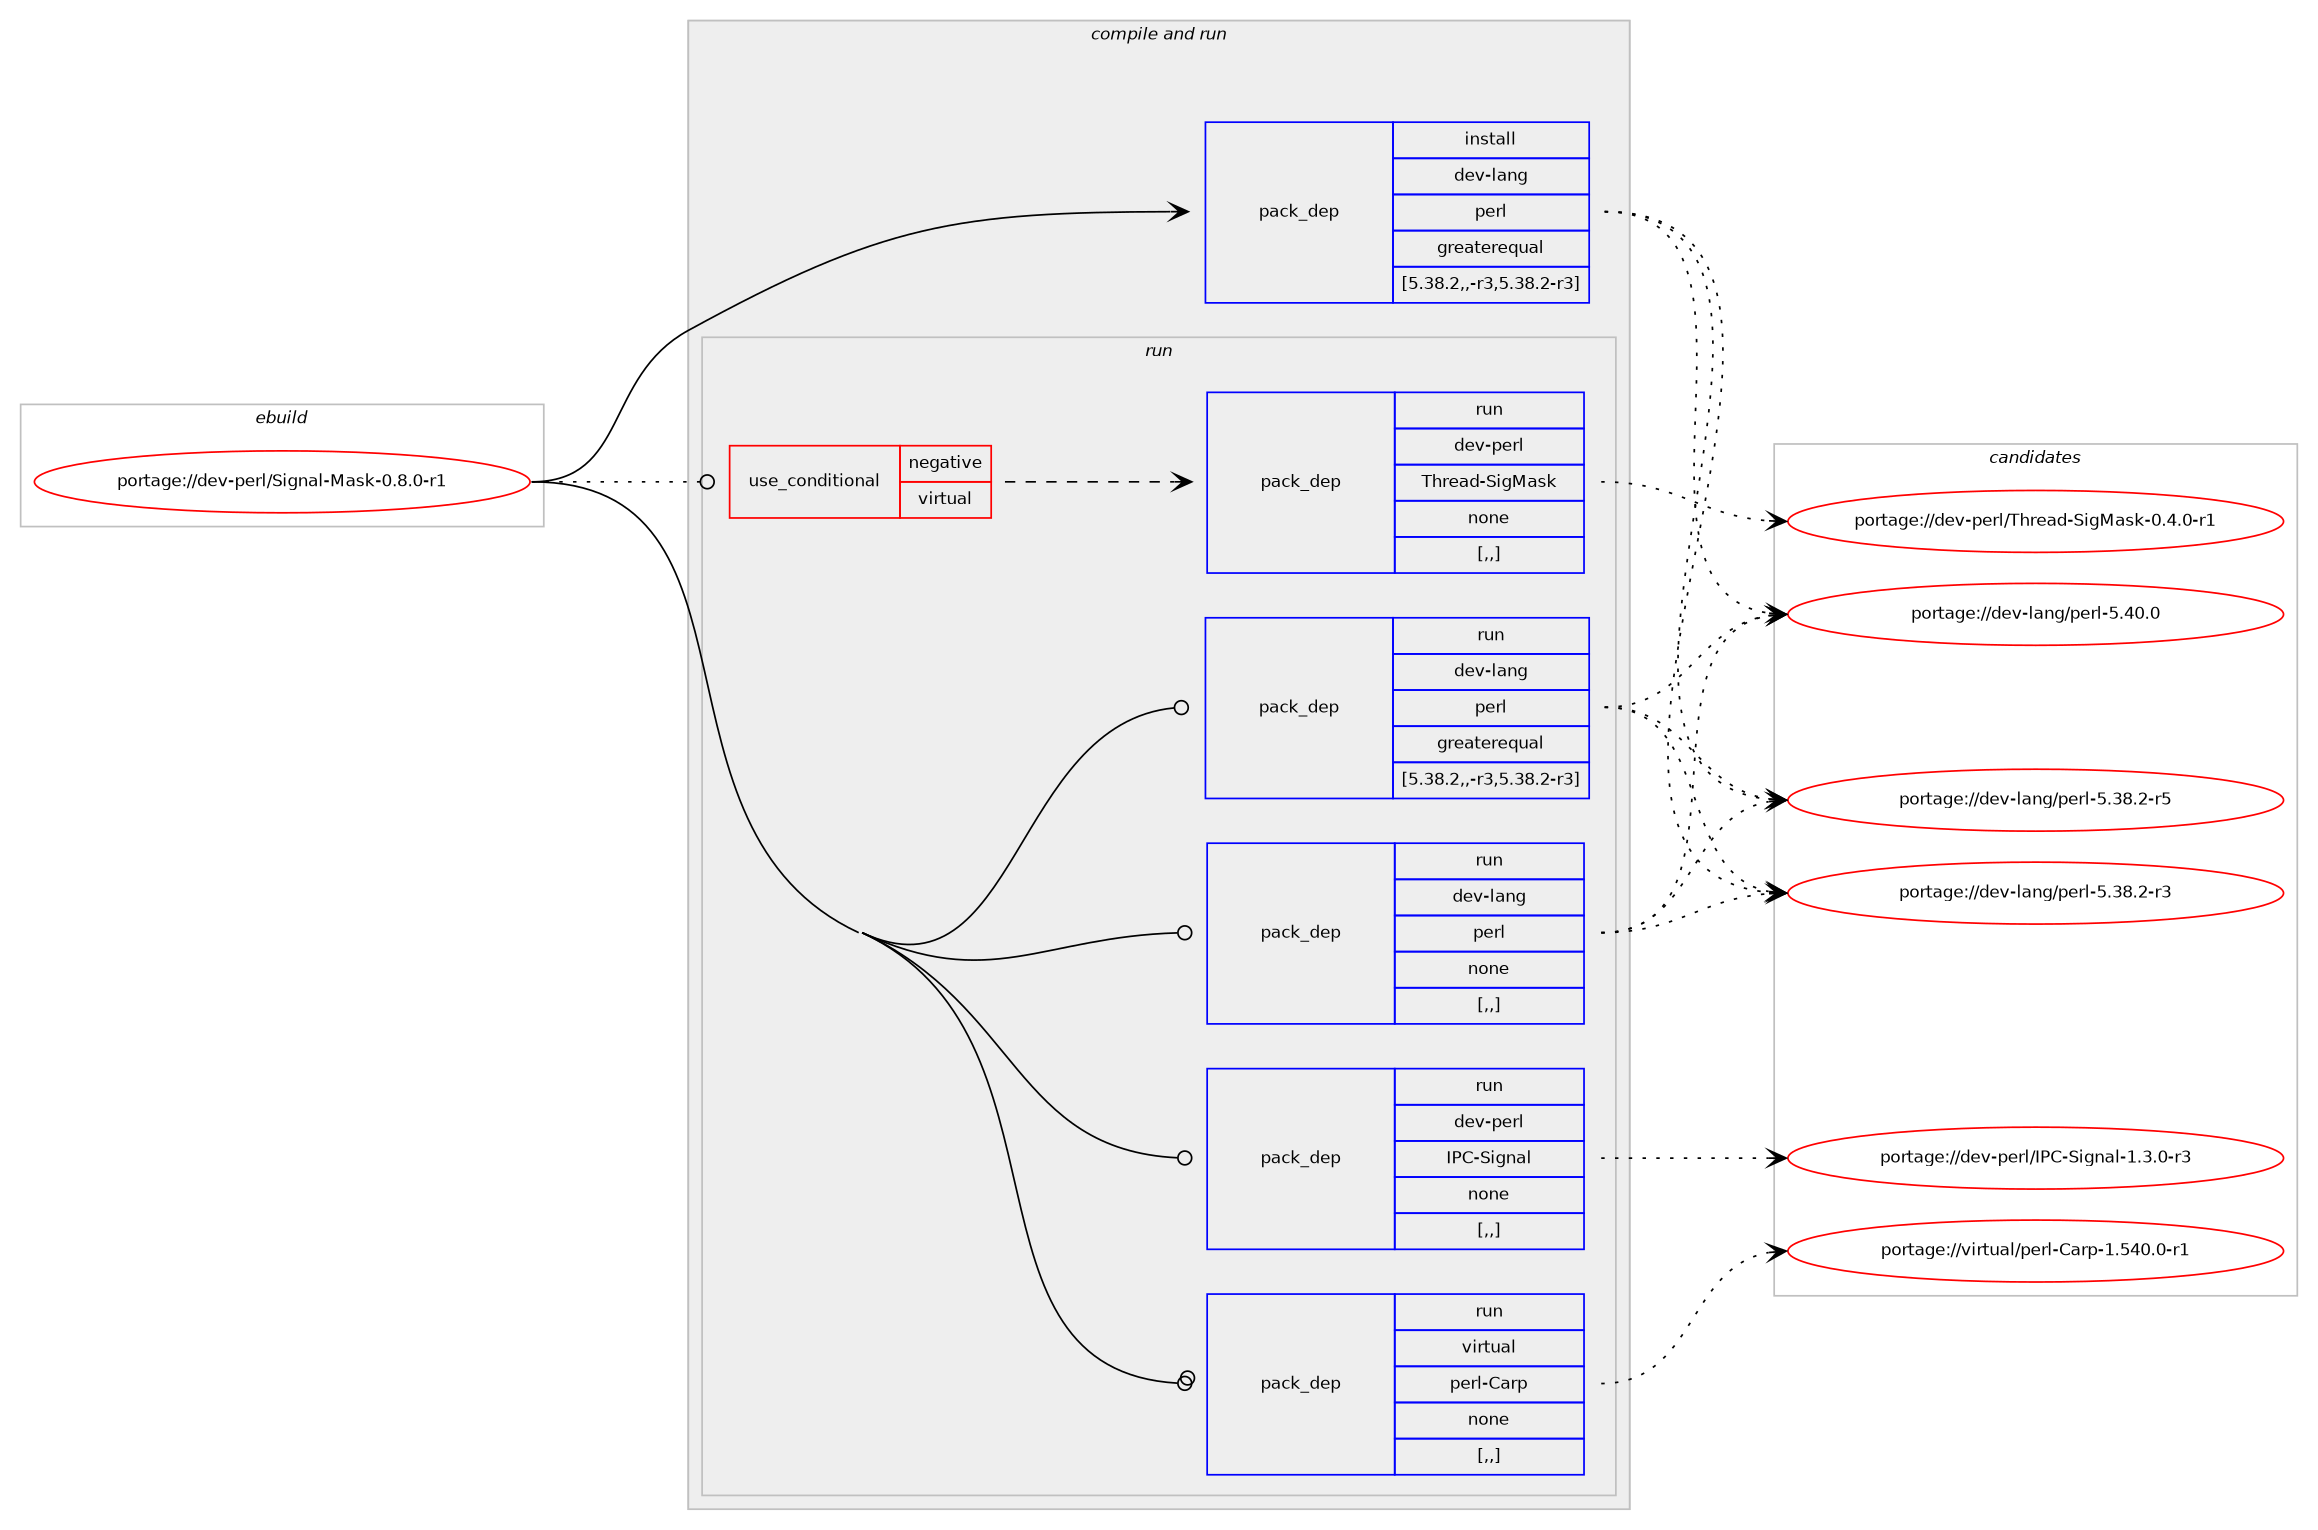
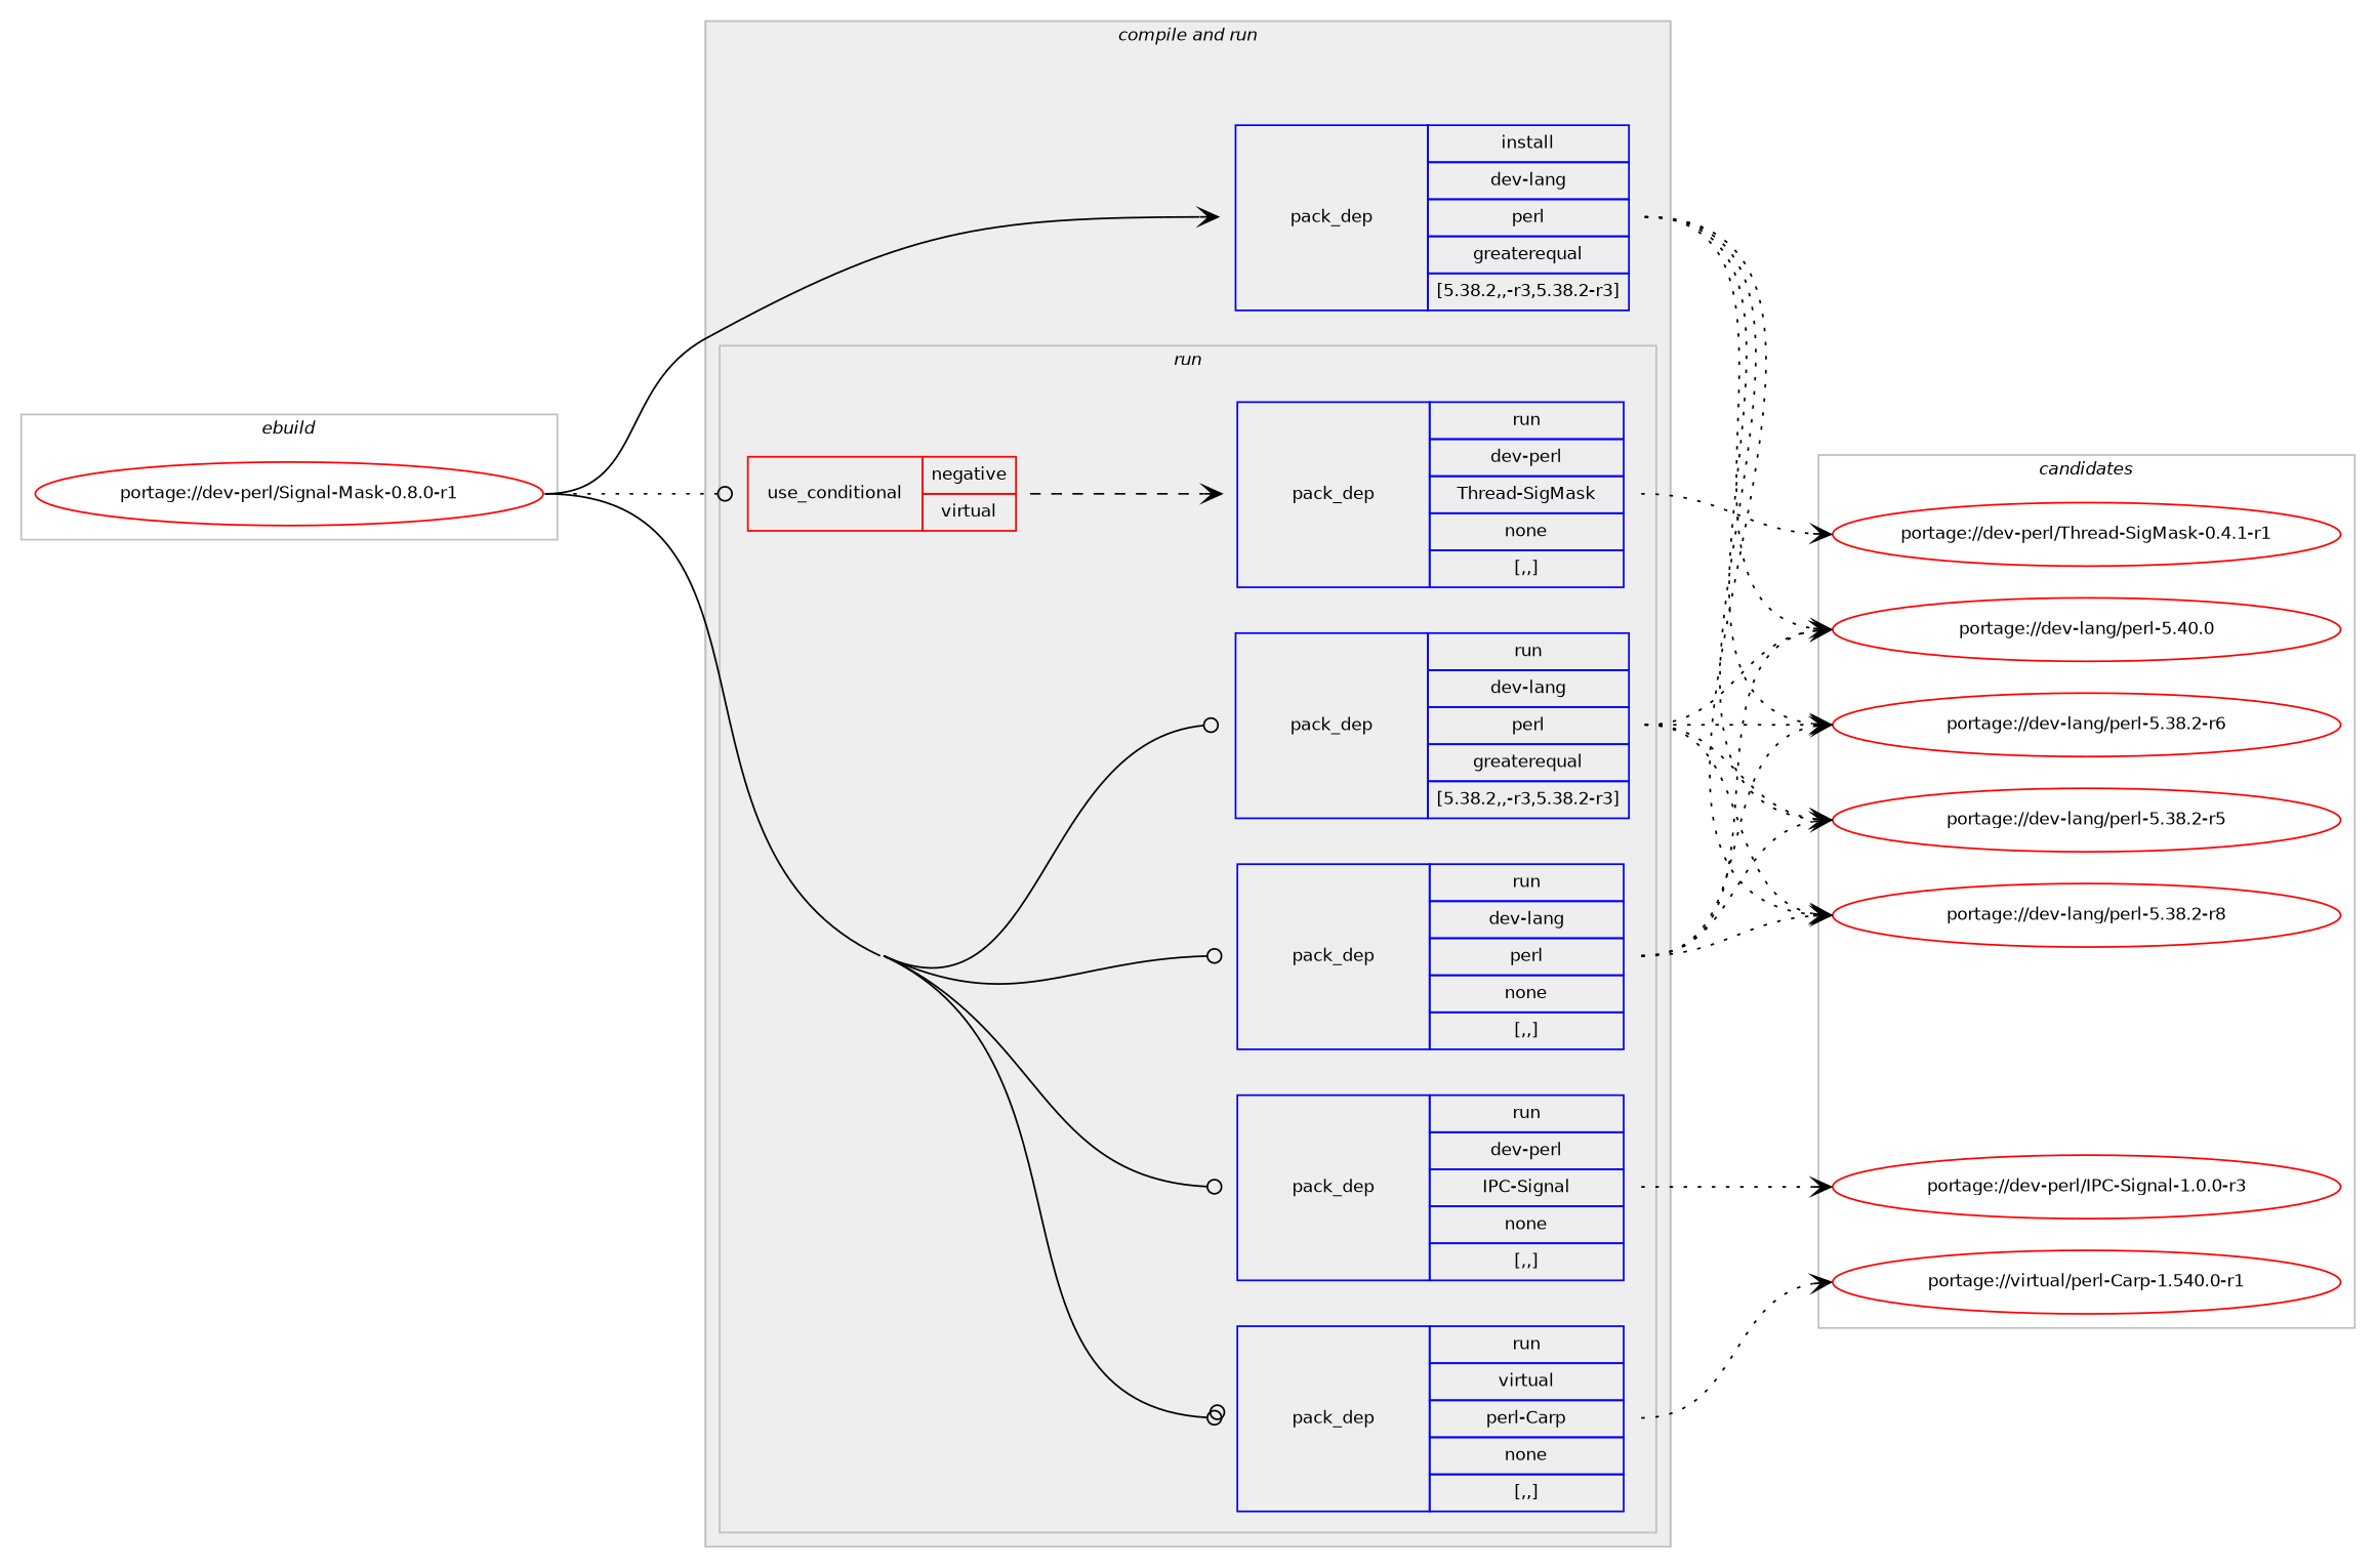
  digraph {
    compound=true
    concentrate=true
    fontname=Helvetica
    fontsize=10
    newrank=true
    rankdir=LR
    ranksep=1.5
    node [color=red fontname=Helvetica fontsize=10]
    edge [arrowhead=vee headport=w style=dotted tailport=e weight=100]
    n1 [label="portage://dev-perl/Signal-Mask-0.8.0-r1" width=4]
    n2 [color=blue label=<<TABLE BORDER="0" CELLBORDER="1" CELLSPACING="0" CELLPADDING="4" WIDTH="220"><TR><TD ROWSPAN="6" CELLPADDING="30">pack_dep</TD></TR><TR><TD WIDTH="110">install</TD></TR><TR><TD>dev-lang</TD></TR><TR><TD>perl</TD></TR><TR><TD>greaterequal</TD></TR><TR><TD>[5.38.2,,-r3,5.38.2-r3]</TD></TR></TABLE>> shape=none]
    n3 [color=blue label=<<TABLE BORDER="0" CELLBORDER="1" CELLSPACING="0" CELLPADDING="4" WIDTH="220"><TR><TD ROWSPAN="6" CELLPADDING="30">pack_dep</TD></TR><TR><TD WIDTH="110">run</TD></TR><TR><TD>dev-perl</TD></TR><TR><TD>Thread-SigMask</TD></TR><TR><TD>none</TD></TR><TR><TD>[,,]</TD></TR></TABLE>> shape=none]
    n4 [label=<<TABLE BORDER="0" CELLBORDER="1" CELLSPACING="0" CELLPADDING="4"><TR><TD ROWSPAN="3" CELLPADDING="10">use_conditional</TD></TR><TR><TD>negative</TD></TR><TR><TD>virtual</TD></TR></TABLE>> shape=none]
    n5 [color=blue label=<<TABLE BORDER="0" CELLBORDER="1" CELLSPACING="0" CELLPADDING="4" WIDTH="220"><TR><TD ROWSPAN="6" CELLPADDING="30">pack_dep</TD></TR><TR><TD WIDTH="110">run</TD></TR><TR><TD>dev-lang</TD></TR><TR><TD>perl</TD></TR><TR><TD>greaterequal</TD></TR><TR><TD>[5.38.2,,-r3,5.38.2-r3]</TD></TR></TABLE>> shape=none]
    n6 [color=blue label=<<TABLE BORDER="0" CELLBORDER="1" CELLSPACING="0" CELLPADDING="4" WIDTH="220"><TR><TD ROWSPAN="6" CELLPADDING="30">pack_dep</TD></TR><TR><TD WIDTH="110">run</TD></TR><TR><TD>dev-lang</TD></TR><TR><TD>perl</TD></TR><TR><TD>none</TD></TR><TR><TD>[,,]</TD></TR></TABLE>> shape=none]
    n7 [color=blue label=<<TABLE BORDER="0" CELLBORDER="1" CELLSPACING="0" CELLPADDING="4" WIDTH="220"><TR><TD ROWSPAN="6" CELLPADDING="30">pack_dep</TD></TR><TR><TD WIDTH="110">run</TD></TR><TR><TD>dev-perl</TD></TR><TR><TD>IPC-Signal</TD></TR><TR><TD>none</TD></TR><TR><TD>[,,]</TD></TR></TABLE>> shape=none]
    n8 [color=blue label=<<TABLE BORDER="0" CELLBORDER="1" CELLSPACING="0" CELLPADDING="4" WIDTH="220"><TR><TD ROWSPAN="6" CELLPADDING="30">pack_dep</TD></TR><TR><TD WIDTH="110">run</TD></TR><TR><TD>virtual</TD></TR><TR><TD>perl-Carp</TD></TR><TR><TD>none</TD></TR><TR><TD>[,,]</TD></TR></TABLE>> shape=none]
    n9 [label="portage://dev-lang/perl-5.40.0" width=4]
+   n10 [label="portage://dev-lang/perl-5.38.2-r6" width=4]
    n11 [label="portage://dev-lang/perl-5.38.2-r5" width=4]
-   n12 [label="portage://dev-lang/perl-5.38.2-r3" width=4]
-   n13 [label="portage://dev-perl/Thread-SigMask-0.4.0-r1" width=4]
-   n14 [label="portage://dev-perl/IPC-Signal-1.3.0-r3" width=4]
+   n12 [label="portage://dev-lang/perl-5.38.2-r8" width=4]
+   n13 [label="portage://dev-perl/Thread-SigMask-0.4.1-r1" width=4]
+   n14 [label="portage://dev-perl/IPC-Signal-1.0.0-r3" width=4]
    n15 [label="portage://virtual/perl-Carp-1.540.0-r1" width=4]
    subgraph cluster_1 {
      color=gray
      label=<<i>ebuild</i>>
      n1
    }
    subgraph cluster_2 {
      color=gray
      label=<<i>dependencies</i>>
      subgraph cluster_3 {
        color=gray
        fillcolor="#eeeeee"
        label=<<i>compile</i>>
        style=filled
        subgraph sub_4 {
          color=gray
          fillcolor="#eeeeee"
          label=<<i>compile</i>>
          style=filled
          n2
        }
      }
      subgraph cluster_5 {
        color=gray
        fillcolor="#eeeeee"
        label=<<i>compile and run</i>>
        style=filled
      }
      subgraph cluster_6 {
        color=gray
        fillcolor="#eeeeee"
        label=<<i>run</i>>
        style=filled
        subgraph sub_7 {
          color=gray
          fillcolor="#eeeeee"
          label=<<i>run</i>>
          style=filled
          n4
          subgraph sub_8 {
            color=gray
            fillcolor="#eeeeee"
            label=<<i>run</i>>
            style=filled
            n3
          }
        }
        subgraph sub_9 {
          color=gray
          fillcolor="#eeeeee"
          label=<<i>run</i>>
          style=filled
          n5
        }
        subgraph sub_10 {
          color=gray
          fillcolor="#eeeeee"
          label=<<i>run</i>>
          style=filled
          n6
        }
        subgraph sub_11 {
          color=gray
          fillcolor="#eeeeee"
          label=<<i>run</i>>
          style=filled
          n7
        }
        subgraph sub_12 {
          color=gray
          fillcolor="#eeeeee"
          label=<<i>run</i>>
          style=filled
          n8
        }
      }
    }
    subgraph cluster_13 {
      color=gray
      label=<<i>candidates</i>>
      rank=same
      subgraph sub_14 {
        color=black
        label=<<i>candidates</i>>
        nodesep=1
        rank=same
        n9
+       n10
        n11
        n12
      }
      subgraph sub_15 {
        color=black
        label=<<i>candidates</i>>
        nodesep=1
        rank=same
        n13
      }
      subgraph sub_16 {
        color=black
        label=<<i>candidates</i>>
        nodesep=1
        rank=same
        n9
+       n10
        n11
        n12
      }
      subgraph sub_17 {
        color=black
        label=<<i>candidates</i>>
        nodesep=1
        rank=same
        n9
+       n10
        n11
        n12
      }
      subgraph sub_18 {
        color=black
        label=<<i>candidates</i>>
        nodesep=1
        rank=same
        n14
      }
      subgraph sub_19 {
        color=black
        label=<<i>candidates</i>>
        nodesep=1
        rank=same
        n15
      }
    }
    n1 -> n2 [style=solid weight=20]
    n1 -> n4 [arrowhead=odot weight=20]
    n1 -> n5 [arrowhead=odot style=solid weight=20]
    n1 -> n6 [arrowhead=odot style=solid weight=20]
    n1 -> n7 [arrowhead=odot style=solid weight=20]
    n1 -> n8 [arrowhead=odot style=solid weight=20]
    n2 -> n9
+   n2 -> n10
    n2 -> n11
    n2 -> n12
    n3 -> n13
    n4 -> n3 [style=dashed weight=20]
    n5 -> n9
+   n5 -> n10
    n5 -> n11
    n5 -> n12
    n6 -> n9
+   n6 -> n10
    n6 -> n11
    n6 -> n12
    n7 -> n14
    n8 -> n15
  }
